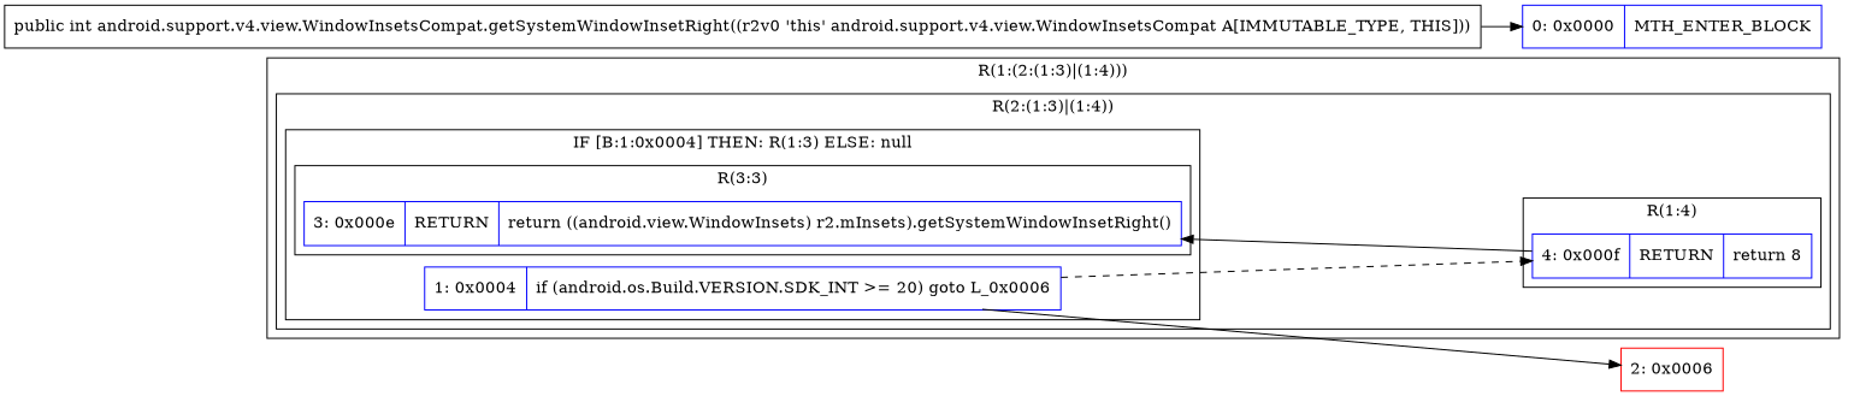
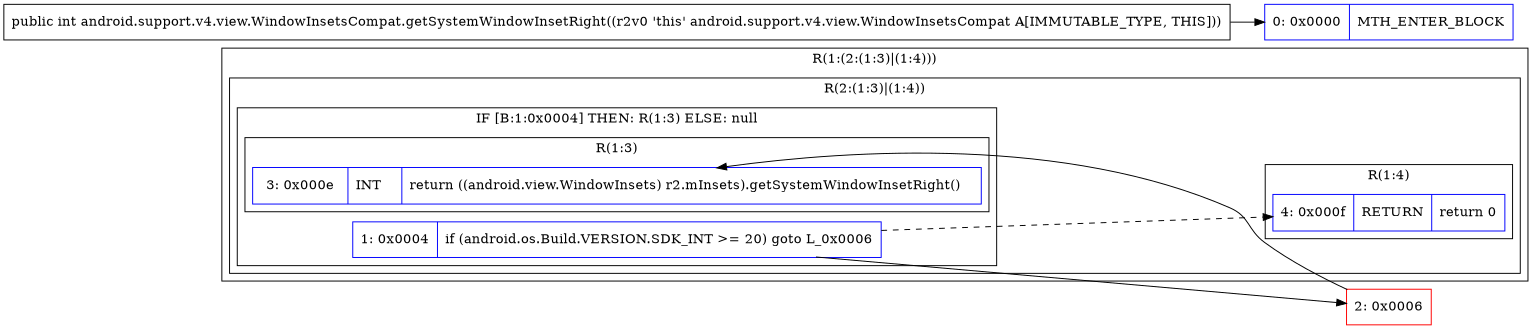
  digraph {
    rankdir=LR
    node [color=blue shape=record]
-   n1 [label="{3\:\ 0x000e|RETURN\l|return ((android.view.WindowInsets) r2.mInsets).getSystemWindowInsetRight()\l}"]
+   n1 [label="{3\:\ 0x000e|INT\l|return ((android.view.WindowInsets) r2.mInsets).getSystemWindowInsetRight()\l}"]
    n2 [label="{1\:\ 0x0004|if (android.os.Build.VERSION.SDK_INT \>= 20) goto L_0x0006\l}"]
-   n3 [label="{4\:\ 0x000f|RETURN\l|return 8\l}"]
+   n3 [label="{4\:\ 0x000f|RETURN\l|return 0\l}"]
    n4 [color=red label="{2\:\ 0x0006}"]
    n5 [label="{0\:\ 0x0000|MTH_ENTER_BLOCK\l}"]
    n6 [label="{public int android.support.v4.view.WindowInsetsCompat.getSystemWindowInsetRight((r2v0 'this' android.support.v4.view.WindowInsetsCompat A[IMMUTABLE_TYPE, THIS])) }" color=""]
    subgraph cluster_1 {
      label="R(1:(2:(1:3)|(1:4)))"
      subgraph cluster_2 {
        label="R(2:(1:3)|(1:4))"
        subgraph cluster_3 {
          label="IF [B:1:0x0004] THEN: R(1:3) ELSE: null"
          n2
          subgraph cluster_4 {
-           label="R(3:3)"
+           label="R(1:3)"
            n1
          }
        }
        subgraph cluster_5 {
          label="R(1:4)"
          n3
        }
      }
    }
    n2 -> n3 [style=dashed]
    n2 -> n4
-   n3 -> n1
+   n4 -> n1
    n6 -> n5
  }
